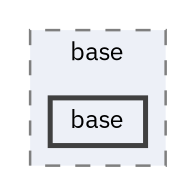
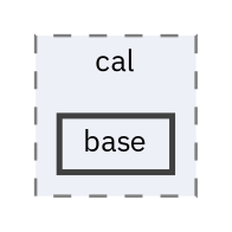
  digraph {
    compound=true
    fontname="IBM Plex Sans"
    n1 [color=grey25 fillcolor="#edf0f7" fontname="IBM Plex Sans" fontsize=10 height=0.2 label=base shape=box style="filled,bold" width=0.4]
    subgraph cluster_1 {
      bgcolor="#edf0f7"
      fontsize=10
-     label=base
+     label=cal
      pencolor=grey50
      style="filled,dashed"
      n1
    }
  }
